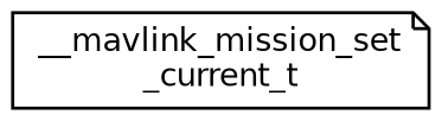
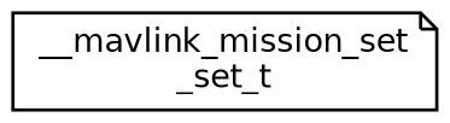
  digraph {
    rankdir=LR
-   n1 [color=black fillcolor=white fontname=Helvetica fontsize=10 height=0.2 label="__mavlink_mission_set\l_current_t" shape=note style=filled width=0.4]
+   n1 [color=black fillcolor=white fontname=Helvetica fontsize=10 height=0.2 label="__mavlink_mission_set\l_set_t" shape=note style=filled width=0.4]
  }
